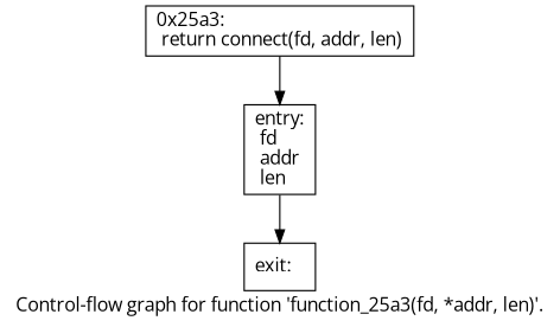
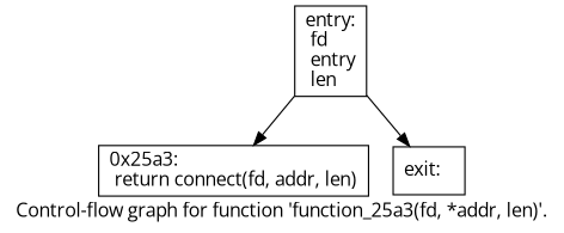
  digraph {
    fontname="Open Sans"
    label="Control-flow graph for function 'function_25a3(fd, *addr, len)'."
    node [fontname="Open Sans" shape=record]
    edge [fontname="Open Sans"]
-   n1 [label="{entry:\l  fd\l  addr\l  len\l}"]
+   n1 [label="{entry:\l  fd\l  entry\l  len\l}"]
    n2 [label="{0x25a3:\l  return connect(fd, addr, len)\l}"]
    n3 [label="{exit:\l}"]
-   n2 -> n1
+   n1 -> n2
    n1 -> n3
  }
